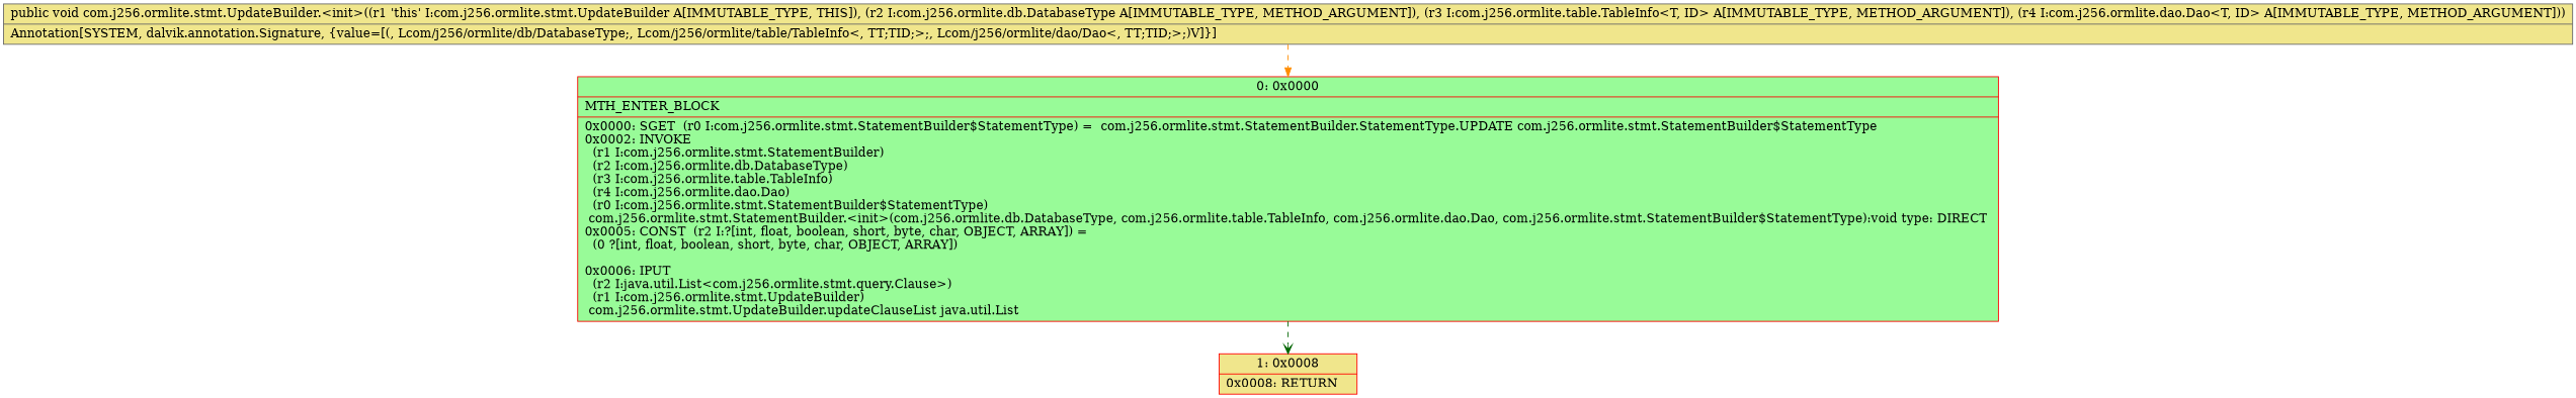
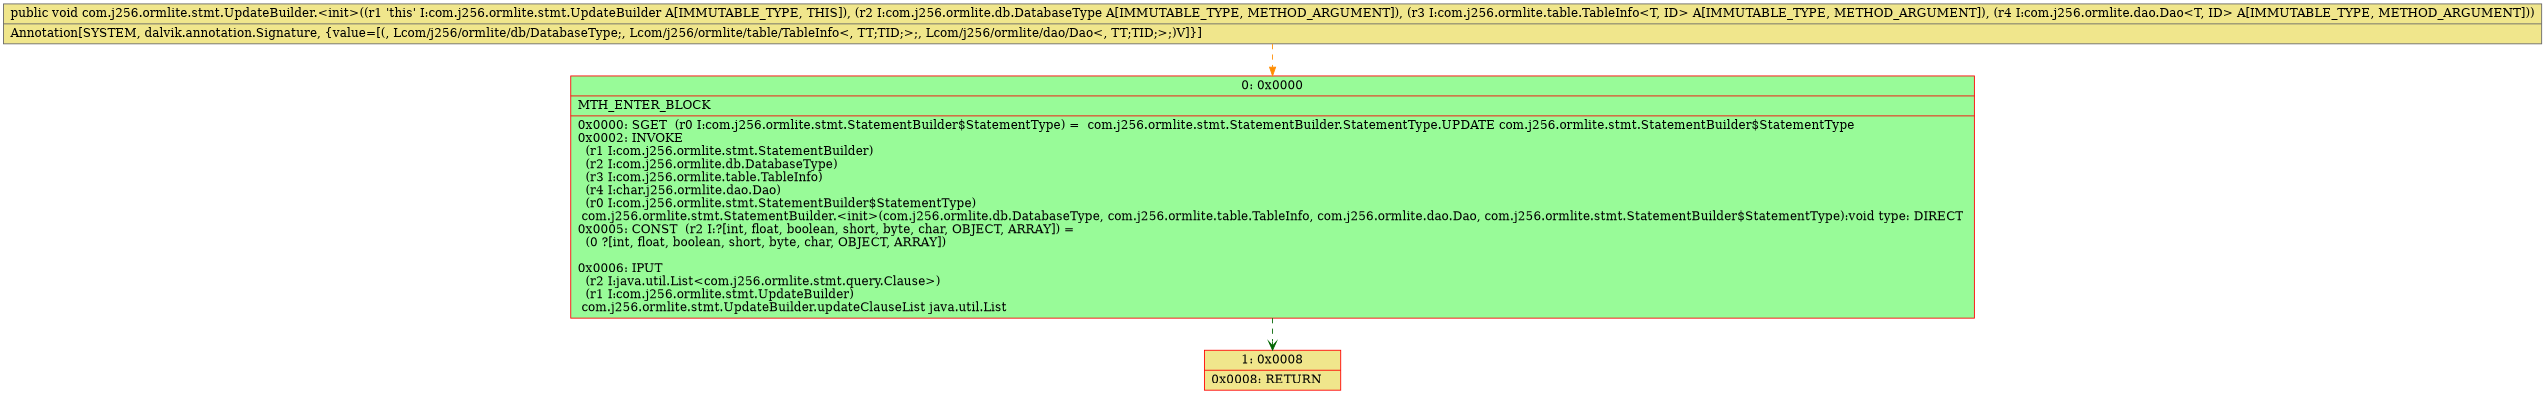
  digraph {
    node [shape=record style=filled fillcolor=khaki color=red]
    edge [style=dashed]
-   n1 [label="{0\:\ 0x0000|MTH_ENTER_BLOCK\l|0x0000: SGET  (r0 I:com.j256.ormlite.stmt.StatementBuilder$StatementType) =  com.j256.ormlite.stmt.StatementBuilder.StatementType.UPDATE com.j256.ormlite.stmt.StatementBuilder$StatementType \l0x0002: INVOKE  \l  (r1 I:com.j256.ormlite.stmt.StatementBuilder)\l  (r2 I:com.j256.ormlite.db.DatabaseType)\l  (r3 I:com.j256.ormlite.table.TableInfo)\l  (r4 I:com.j256.ormlite.dao.Dao)\l  (r0 I:com.j256.ormlite.stmt.StatementBuilder$StatementType)\l com.j256.ormlite.stmt.StatementBuilder.\<init\>(com.j256.ormlite.db.DatabaseType, com.j256.ormlite.table.TableInfo, com.j256.ormlite.dao.Dao, com.j256.ormlite.stmt.StatementBuilder$StatementType):void type: DIRECT \l0x0005: CONST  (r2 I:?[int, float, boolean, short, byte, char, OBJECT, ARRAY]) = \l  (0 ?[int, float, boolean, short, byte, char, OBJECT, ARRAY])\l \l0x0006: IPUT  \l  (r2 I:java.util.List\<com.j256.ormlite.stmt.query.Clause\>)\l  (r1 I:com.j256.ormlite.stmt.UpdateBuilder)\l com.j256.ormlite.stmt.UpdateBuilder.updateClauseList java.util.List \l}" fillcolor=palegreen]
+   n1 [label="{0\:\ 0x0000|MTH_ENTER_BLOCK\l|0x0000: SGET  (r0 I:com.j256.ormlite.stmt.StatementBuilder$StatementType) =  com.j256.ormlite.stmt.StatementBuilder.StatementType.UPDATE com.j256.ormlite.stmt.StatementBuilder$StatementType \l0x0002: INVOKE  \l  (r1 I:com.j256.ormlite.stmt.StatementBuilder)\l  (r2 I:com.j256.ormlite.db.DatabaseType)\l  (r3 I:com.j256.ormlite.table.TableInfo)\l  (r4 I:char.j256.ormlite.dao.Dao)\l  (r0 I:com.j256.ormlite.stmt.StatementBuilder$StatementType)\l com.j256.ormlite.stmt.StatementBuilder.\<init\>(com.j256.ormlite.db.DatabaseType, com.j256.ormlite.table.TableInfo, com.j256.ormlite.dao.Dao, com.j256.ormlite.stmt.StatementBuilder$StatementType):void type: DIRECT \l0x0005: CONST  (r2 I:?[int, float, boolean, short, byte, char, OBJECT, ARRAY]) = \l  (0 ?[int, float, boolean, short, byte, char, OBJECT, ARRAY])\l \l0x0006: IPUT  \l  (r2 I:java.util.List\<com.j256.ormlite.stmt.query.Clause\>)\l  (r1 I:com.j256.ormlite.stmt.UpdateBuilder)\l com.j256.ormlite.stmt.UpdateBuilder.updateClauseList java.util.List \l}" fillcolor=palegreen]
    n2 [label="{1\:\ 0x0008|0x0008: RETURN   \l}"]
    n3 [label="{public void com.j256.ormlite.stmt.UpdateBuilder.\<init\>((r1 'this' I:com.j256.ormlite.stmt.UpdateBuilder A[IMMUTABLE_TYPE, THIS]), (r2 I:com.j256.ormlite.db.DatabaseType A[IMMUTABLE_TYPE, METHOD_ARGUMENT]), (r3 I:com.j256.ormlite.table.TableInfo\<T, ID\> A[IMMUTABLE_TYPE, METHOD_ARGUMENT]), (r4 I:com.j256.ormlite.dao.Dao\<T, ID\> A[IMMUTABLE_TYPE, METHOD_ARGUMENT]))  | Annotation[SYSTEM, dalvik.annotation.Signature, \{value=[(, Lcom\/j256\/ormlite\/db\/DatabaseType;, Lcom\/j256\/ormlite\/table\/TableInfo\<, TT;TID;\>;, Lcom\/j256\/ormlite\/dao\/Dao\<, TT;TID;\>;)V]\}]\l}" color=gray40]
    n1 -> n2 [color=darkgreen arrowhead=vee]
    n3 -> n1 [color=darkorange arrowhead=normal]
  }
